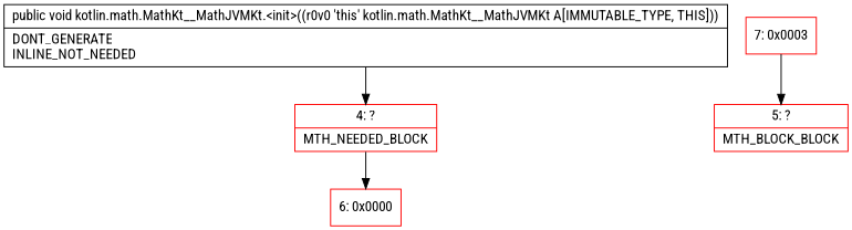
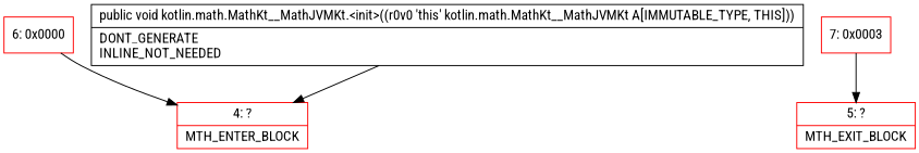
  digraph {
    fontname="Roboto Condensed"
    node [color=red fontname="Roboto Condensed" shape=record]
    edge [fontname="Roboto Condensed"]
-   n1 [label="{4\:\ ?|MTH_NEEDED_BLOCK\l}"]
+   n1 [label="{4\:\ ?|MTH_ENTER_BLOCK\l}"]
    n2 [label="{6\:\ 0x0000}"]
    n3 [label="{7\:\ 0x0003}"]
-   n4 [label="{5\:\ ?|MTH_BLOCK_BLOCK\l}"]
+   n4 [label="{5\:\ ?|MTH_EXIT_BLOCK\l}"]
    n5 [label="{public void kotlin.math.MathKt__MathJVMKt.\<init\>((r0v0 'this' kotlin.math.MathKt__MathJVMKt A[IMMUTABLE_TYPE, THIS]))  | DONT_GENERATE\lINLINE_NOT_NEEDED\l}" color=""]
    subgraph cluster_1 {
      label="R(0)"
    }
-   n1 -> n2
+   n2 -> n1
    n3 -> n4
    n5 -> n1
  }
